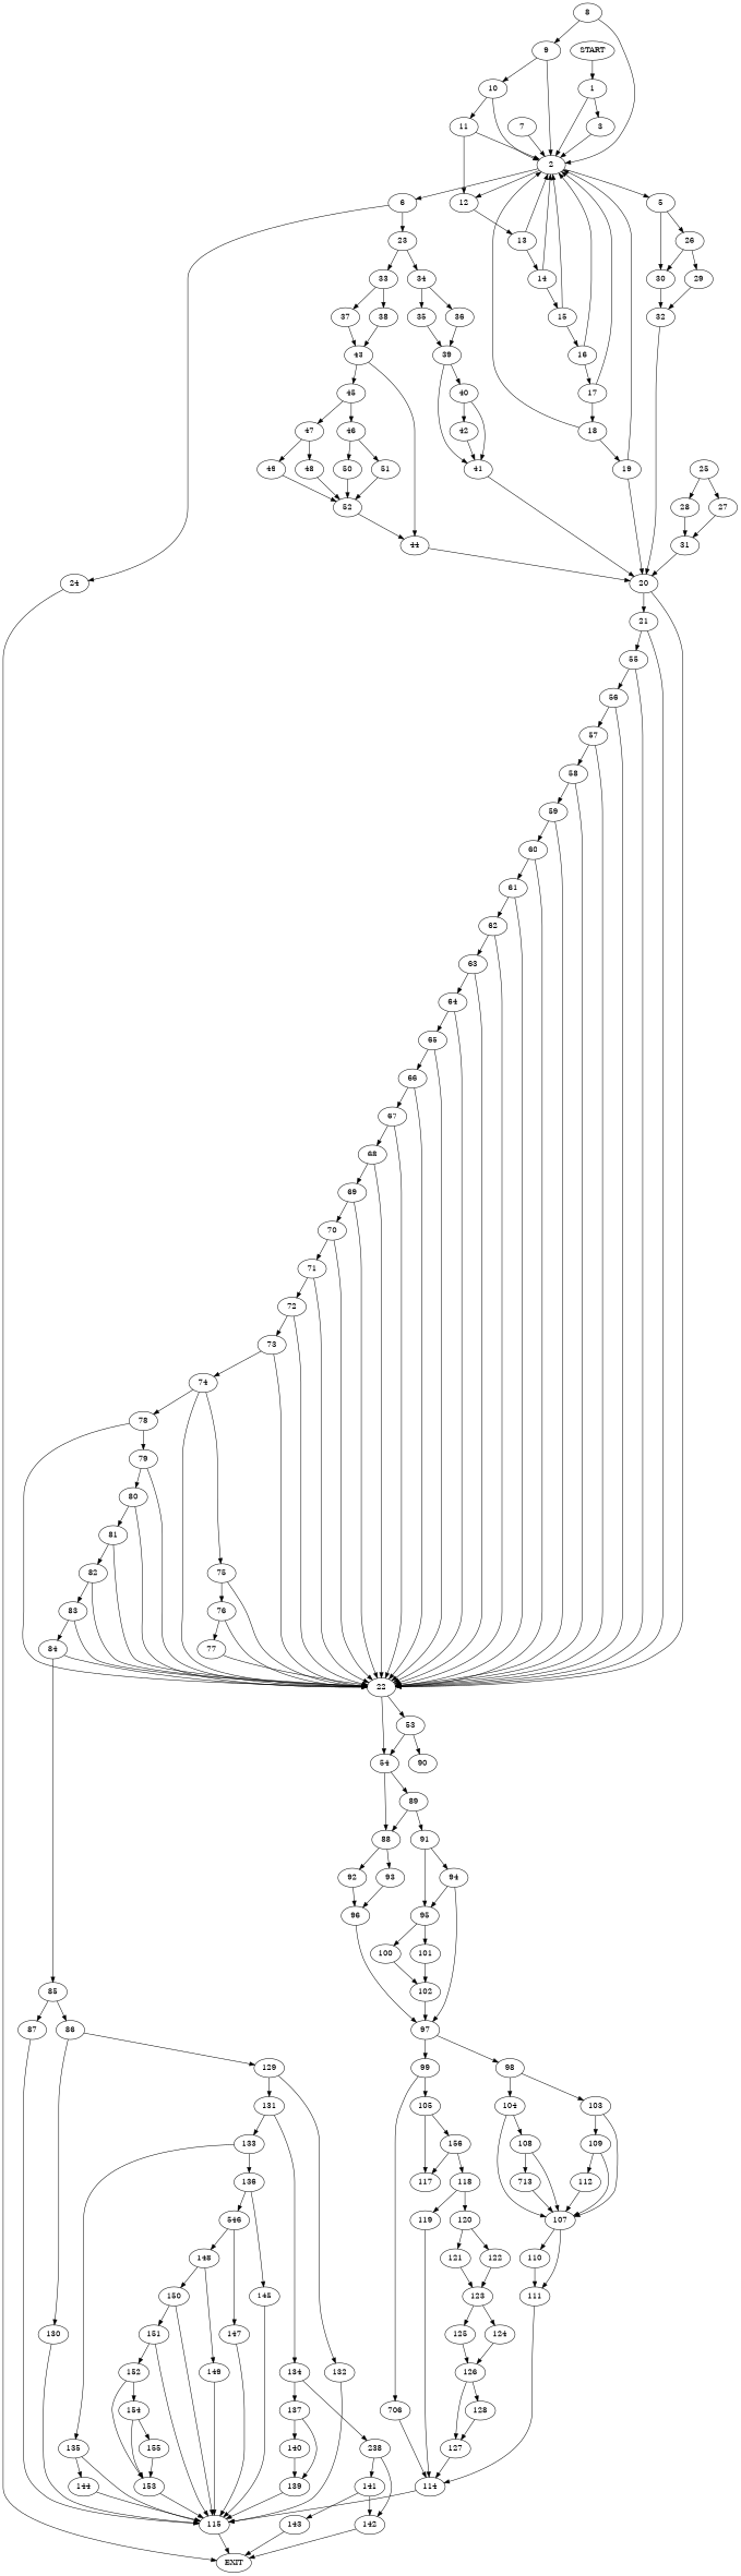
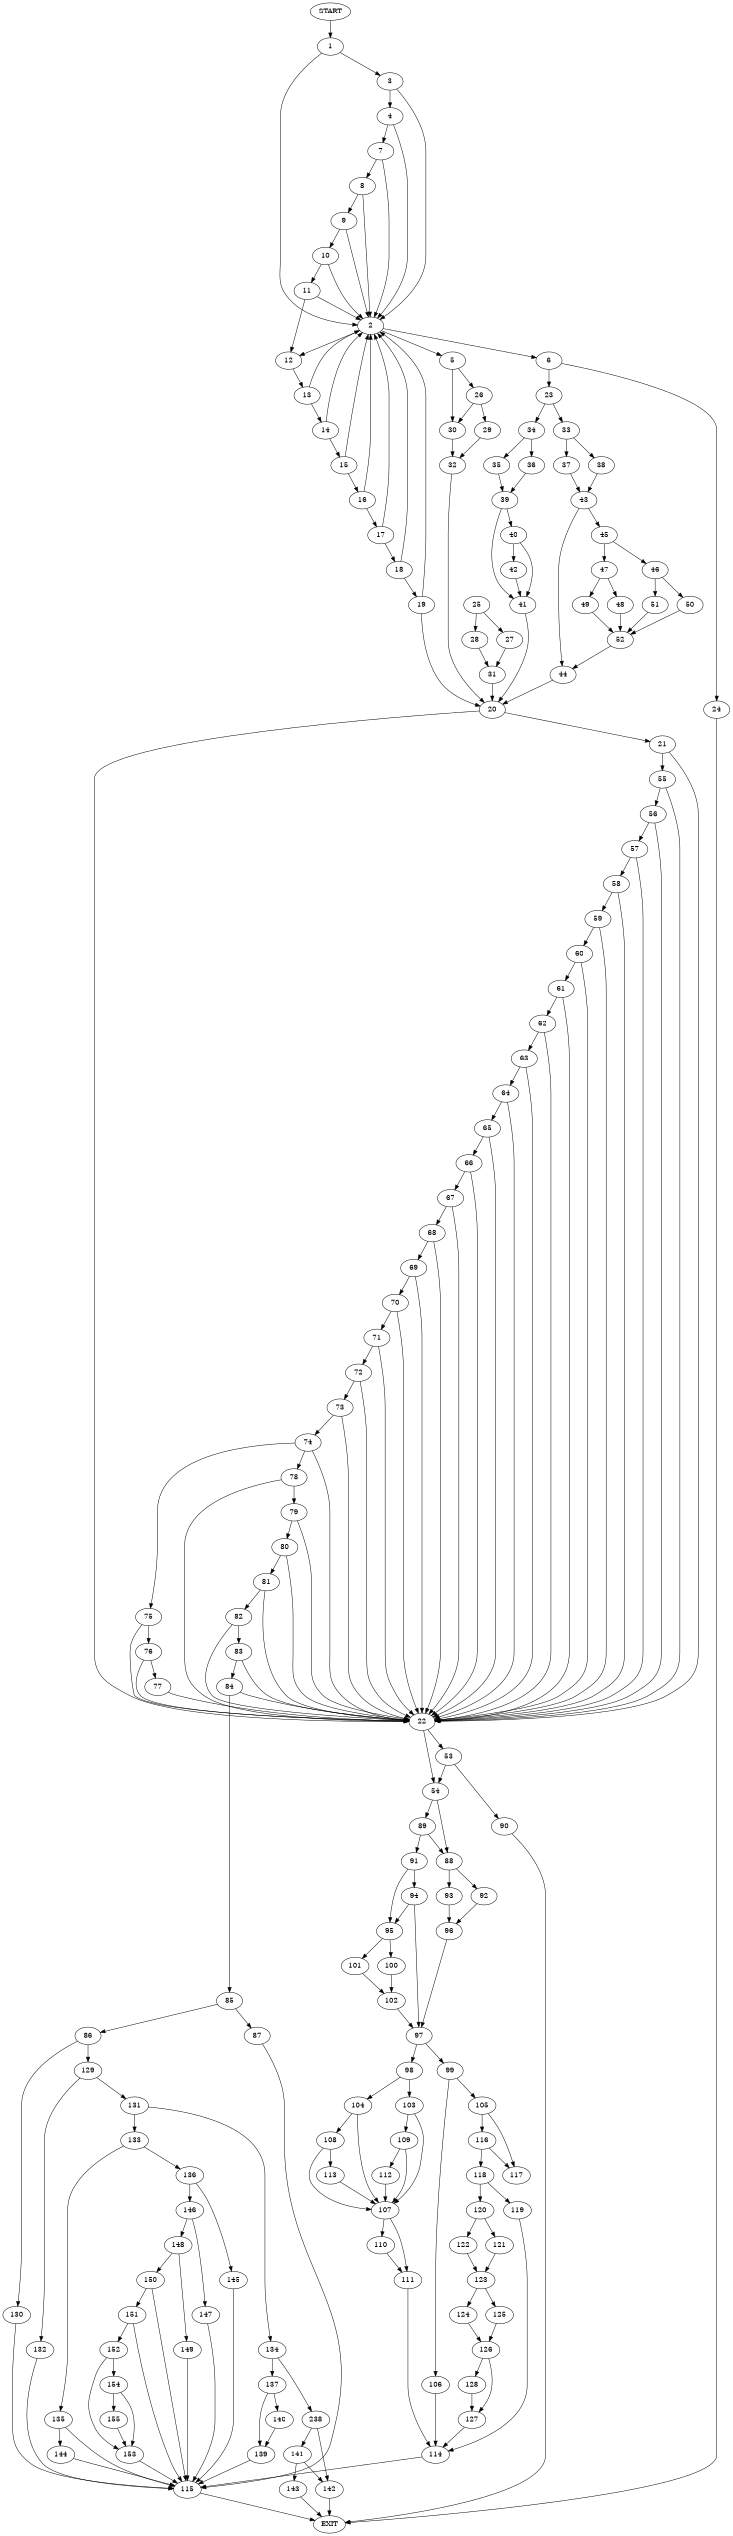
  digraph {
    n1 [label=START]
    1
    2
    3
    n5 [label=EXIT]
    5
    6
    12
+   4
    26
    30
    23
    24
    7
    8
    25
    27
    28
    29
    33
    34
    9
    10
    11
    13
    14
    15
    16
    17
    18
    19
    20
    21
    22
    55
    53
    54
    56
    90
    88
    89
    37
    38
    35
    36
    31
    32
    43
    39
    40
    41
    44
    45
    42
    46
    47
    50
    51
    48
    49
    52
    92
    93
    91
    57
    58
    59
    60
    61
    62
    63
    64
    65
    66
    67
    68
    69
    70
    71
    72
    73
    74
    75
    78
    76
    77
    79
    80
    81
    82
    83
    84
    85
    86
    87
    129
    130
    115
    131
    132
    96
    94
    95
    97
    100
    101
    98
    99
    102
    103
    104
    105
-   106 [label=706]
+   106
    107
    109
    108
-   116 [label=156]
+   116
    117
    114
    110
    111
    112
-   113 [label=713]
+   113
    118
    119
    120
    121
    122
    123
    124
    125
    126
    127
    128
    133
    134
    135
    136
    137
    n140 [label=238]
    144
    145
-   146 [label=546]
+   146
    139
    140
    141
    142
    147
    148
    143
    149
    150
    151
    152
    153
    154
    155
    n1 -> 1
    1 -> 2
    1 -> 3
    2 -> 5
    2 -> 6
    2 -> 12
    3 -> 2
+   3 -> 4
    5 -> 26
    5 -> 30
    6 -> 23
    6 -> 24
    12 -> 13
+   4 -> 2
+   4 -> 7
    26 -> 30
    26 -> 29
    30 -> 32
    23 -> 33
    23 -> 34
    24 -> n5
    7 -> 2
+   7 -> 8
    8 -> 2
    8 -> 9
    25 -> 27
    25 -> 28
    27 -> 31
    28 -> 31
    29 -> 32
    33 -> 37
    33 -> 38
    34 -> 35
    34 -> 36
    9 -> 2
    9 -> 10
    10 -> 2
    10 -> 11
    11 -> 2
    11 -> 12
    13 -> 2
    13 -> 14
    14 -> 2
    14 -> 15
    15 -> 2
    15 -> 16
    16 -> 2
    16 -> 17
    17 -> 2
    17 -> 18
    18 -> 2
    18 -> 19
    19 -> 2
    19 -> 20
    20 -> 21
    20 -> 22
    21 -> 22
    21 -> 55
    22 -> 53
    22 -> 54
    55 -> 22
    55 -> 56
    53 -> 54
    53 -> 90
    54 -> 88
    54 -> 89
    56 -> 22
    56 -> 57
+   90 -> n5
    88 -> 92
    88 -> 93
    89 -> 88
    89 -> 91
    37 -> 43
    38 -> 43
    35 -> 39
    36 -> 39
    31 -> 20
    32 -> 20
    43 -> 44
    43 -> 45
    39 -> 40
    39 -> 41
    40 -> 41
    40 -> 42
    41 -> 20
    44 -> 20
    45 -> 46
    45 -> 47
    42 -> 41
    46 -> 50
    46 -> 51
    47 -> 48
    47 -> 49
    50 -> 52
    51 -> 52
    48 -> 52
    49 -> 52
    52 -> 44
    92 -> 96
    93 -> 96
    91 -> 94
    91 -> 95
    57 -> 22
    57 -> 58
    58 -> 22
    58 -> 59
    59 -> 22
    59 -> 60
    60 -> 22
    60 -> 61
    61 -> 22
    61 -> 62
    62 -> 22
    62 -> 63
    63 -> 22
    63 -> 64
    64 -> 22
    64 -> 65
    65 -> 22
    65 -> 66
    66 -> 22
    66 -> 67
    67 -> 22
    67 -> 68
    68 -> 22
    68 -> 69
    69 -> 22
    69 -> 70
    70 -> 22
    70 -> 71
    71 -> 22
    71 -> 72
    72 -> 22
    72 -> 73
    73 -> 22
    73 -> 74
    74 -> 22
    74 -> 75
    74 -> 78
    75 -> 22
    75 -> 76
    78 -> 22
    78 -> 79
    76 -> 22
    76 -> 77
    77 -> 22
    79 -> 22
    79 -> 80
    80 -> 22
    80 -> 81
    81 -> 22
    81 -> 82
    82 -> 22
    82 -> 83
    83 -> 22
    83 -> 84
    84 -> 22
    84 -> 85
    85 -> 86
    85 -> 87
    86 -> 129
    86 -> 130
    87 -> 115
    129 -> 131
    129 -> 132
    130 -> 115
    115 -> n5
    131 -> 133
    131 -> 134
    132 -> 115
    96 -> 97
    94 -> 95
    94 -> 97
    95 -> 100
    95 -> 101
    97 -> 98
    97 -> 99
    100 -> 102
    101 -> 102
    98 -> 103
    98 -> 104
    99 -> 105
    99 -> 106
    102 -> 97
    103 -> 107
    103 -> 109
    104 -> 107
    104 -> 108
    105 -> 116
    105 -> 117
    106 -> 114
    107 -> 110
    107 -> 111
    109 -> 107
    109 -> 112
    108 -> 107
    108 -> 113
    116 -> 117
    116 -> 118
    114 -> 115
    110 -> 111
    111 -> 114
    112 -> 107
    113 -> 107
    118 -> 119
    118 -> 120
    119 -> 114
    120 -> 121
    120 -> 122
    121 -> 123
    122 -> 123
    123 -> 124
    123 -> 125
    124 -> 126
    125 -> 126
    126 -> 127
    126 -> 128
    127 -> 114
    128 -> 127
    133 -> 135
    133 -> 136
    134 -> 137
    134 -> n140
    135 -> 115
    135 -> 144
    136 -> 145
    136 -> 146
    137 -> 139
    137 -> 140
    n140 -> 141
    n140 -> 142
    144 -> 115
    145 -> 115
    146 -> 147
    146 -> 148
    139 -> 115
    140 -> 139
    141 -> 142
    141 -> 143
    142 -> n5
    147 -> 115
    148 -> 149
    148 -> 150
    143 -> n5
    149 -> 115
    150 -> 115
    150 -> 151
    151 -> 115
    151 -> 152
    152 -> 153
    152 -> 154
    153 -> 115
    154 -> 153
    154 -> 155
    155 -> 153
  }
